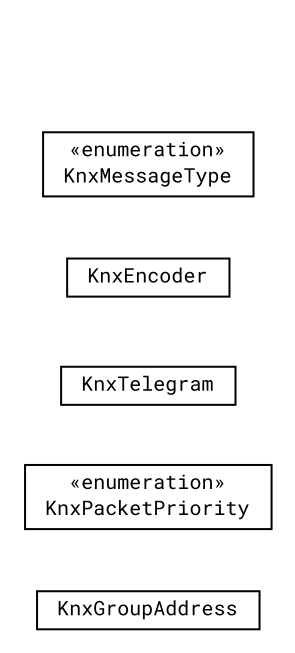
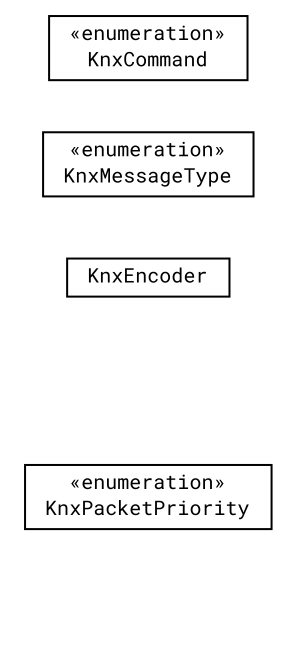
  digraph {
    nodesep=0.25
    ranksep=0.5
    rankdir=LR
    fontname="Roboto Mono"
    node [fontcolor=black fontname="Roboto Mono" fontsize=10.0 shape=plaintext]
-   n1 [label=<<table title="org.universAAL.lddi.knx.utils.KnxGroupAddress" border="0" cellborder="1" cellspacing="0" cellpadding="2" port="p" href="./KnxGroupAddress.html"> 		<tr><td><table border="0" cellspacing="0" cellpadding="1"> <tr><td align="center" balign="center"> KnxGroupAddress </td></tr> 		</table></td></tr> 		</table>>]
    n2 [label=<<table title="org.universAAL.lddi.knx.utils.KnxPacketPriority" border="0" cellborder="1" cellspacing="0" cellpadding="2" port="p" href="./KnxPacketPriority.html"> 		<tr><td><table border="0" cellspacing="0" cellpadding="1"> <tr><td align="center" balign="center"> &#171;enumeration&#187; </td></tr> <tr><td align="center" balign="center"> KnxPacketPriority </td></tr> 		</table></td></tr> 		</table>>]
-   n3 [label=<<table title="org.universAAL.lddi.knx.utils.KnxTelegram" border="0" cellborder="1" cellspacing="0" cellpadding="2" port="p" href="./KnxTelegram.html"> 		<tr><td><table border="0" cellspacing="0" cellpadding="1"> <tr><td align="center" balign="center"> KnxTelegram </td></tr> 		</table></td></tr> 		</table>>]
    n4 [label=<<table title="org.universAAL.lddi.knx.utils.KnxEncoder" border="0" cellborder="1" cellspacing="0" cellpadding="2" port="p" href="./KnxEncoder.html"> 		<tr><td><table border="0" cellspacing="0" cellpadding="1"> <tr><td align="center" balign="center"> KnxEncoder </td></tr> 		</table></td></tr> 		</table>>]
    n5 [label=<<table title="org.universAAL.lddi.knx.utils.KnxEncoder.KnxMessageType" border="0" cellborder="1" cellspacing="0" cellpadding="2" port="p" href="./KnxEncoder.KnxMessageType.html"> 		<tr><td><table border="0" cellspacing="0" cellpadding="1"> <tr><td align="center" balign="center"> &#171;enumeration&#187; </td></tr> <tr><td align="center" balign="center"> KnxMessageType </td></tr> 		</table></td></tr> 		</table>>]
+   n6 [label=<<table title="org.universAAL.lddi.knx.utils.KnxCommand" border="0" cellborder="1" cellspacing="0" cellpadding="2" port="p" href="./KnxCommand.html"> 		<tr><td><table border="0" cellspacing="0" cellpadding="1"> <tr><td align="center" balign="center"> &#171;enumeration&#187; </td></tr> <tr><td align="center" balign="center"> KnxCommand </td></tr> 		</table></td></tr> 		</table>>]
  }
